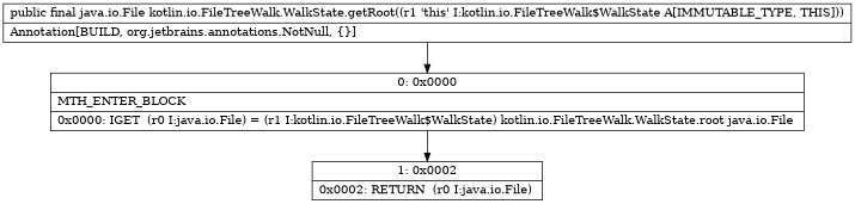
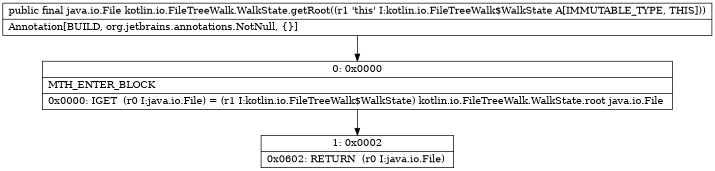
  digraph {
    node [shape=record]
    n1 [label="{0\:\ 0x0000|MTH_ENTER_BLOCK\l|0x0000: IGET  (r0 I:java.io.File) = (r1 I:kotlin.io.FileTreeWalk$WalkState) kotlin.io.FileTreeWalk.WalkState.root java.io.File \l}"]
-   n2 [label="{1\:\ 0x0002|0x0002: RETURN  (r0 I:java.io.File) \l}"]
+   n2 [label="{1\:\ 0x0002|0x0602: RETURN  (r0 I:java.io.File) \l}"]
    n3 [label="{public final java.io.File kotlin.io.FileTreeWalk.WalkState.getRoot((r1 'this' I:kotlin.io.FileTreeWalk$WalkState A[IMMUTABLE_TYPE, THIS]))  | Annotation[BUILD, org.jetbrains.annotations.NotNull, \{\}]\l}"]
    n1 -> n2
    n3 -> n1
  }
